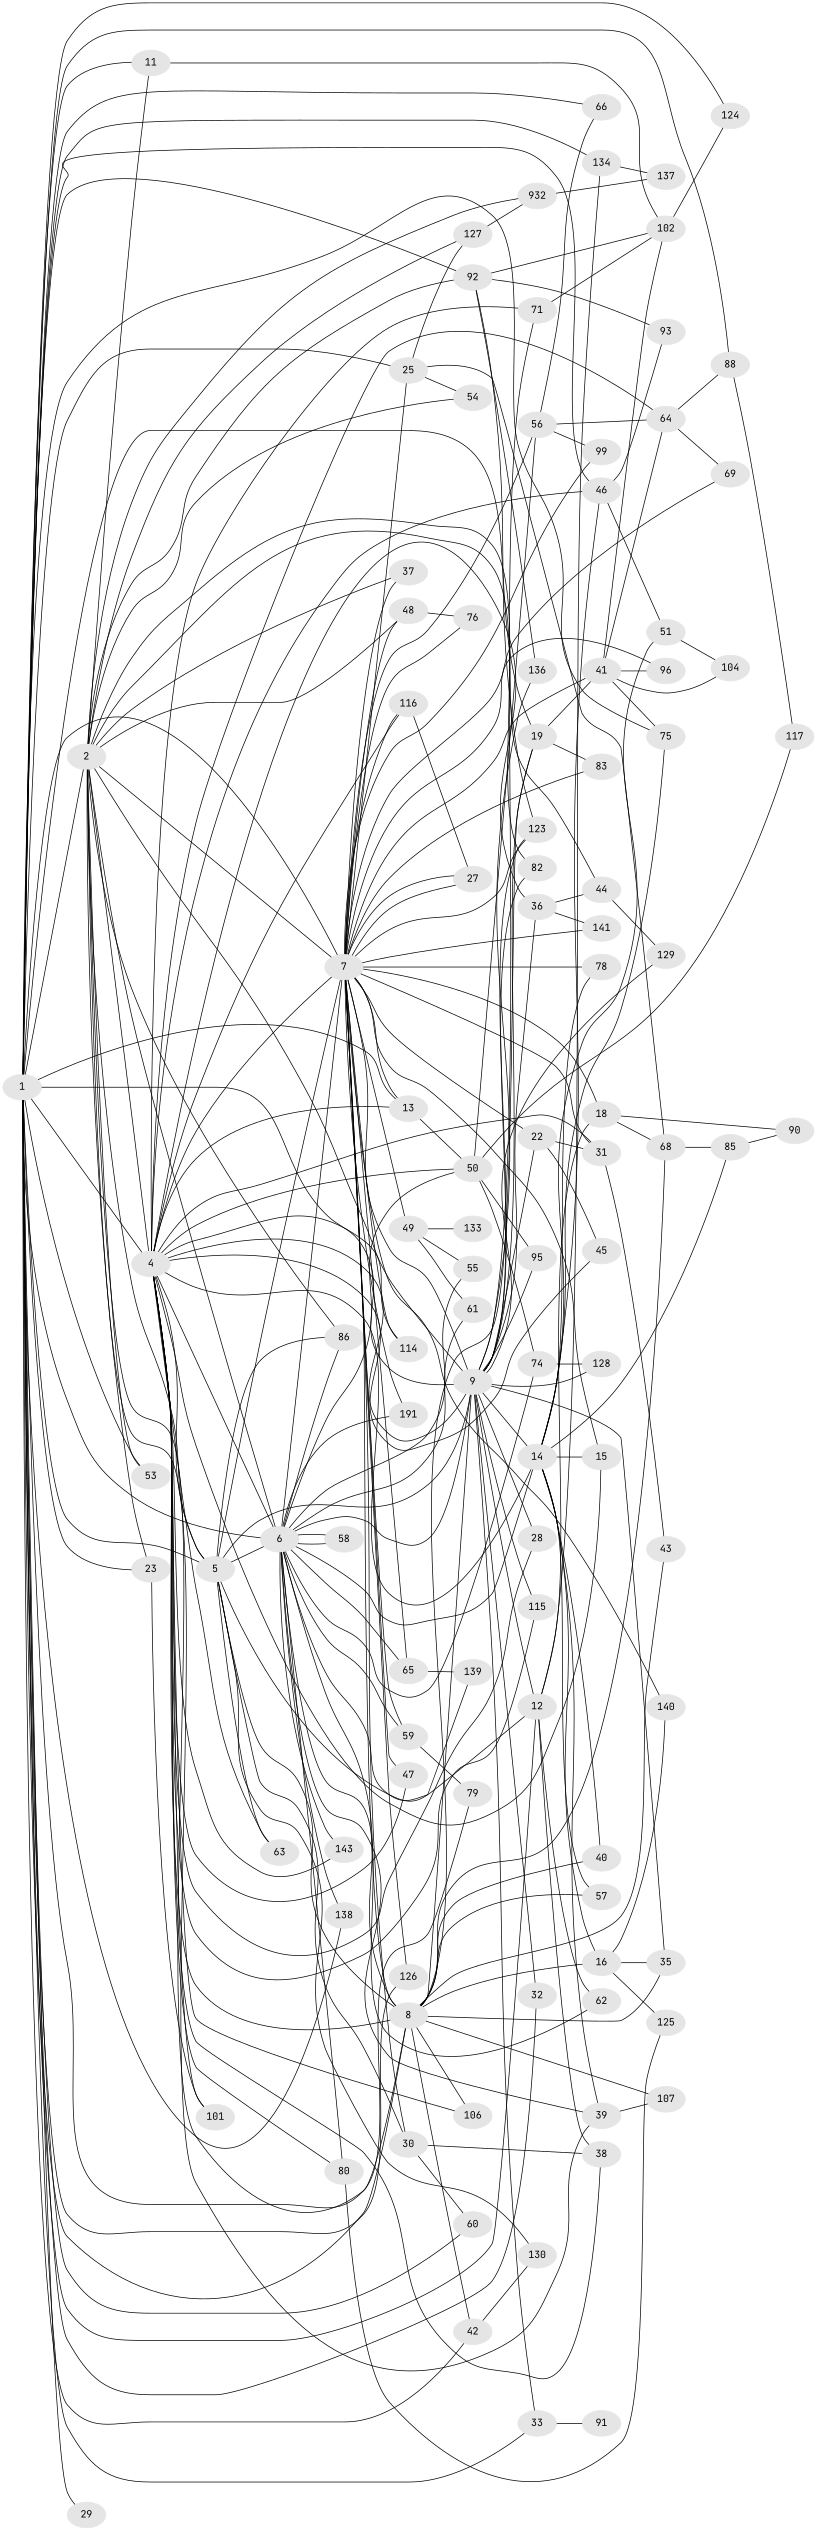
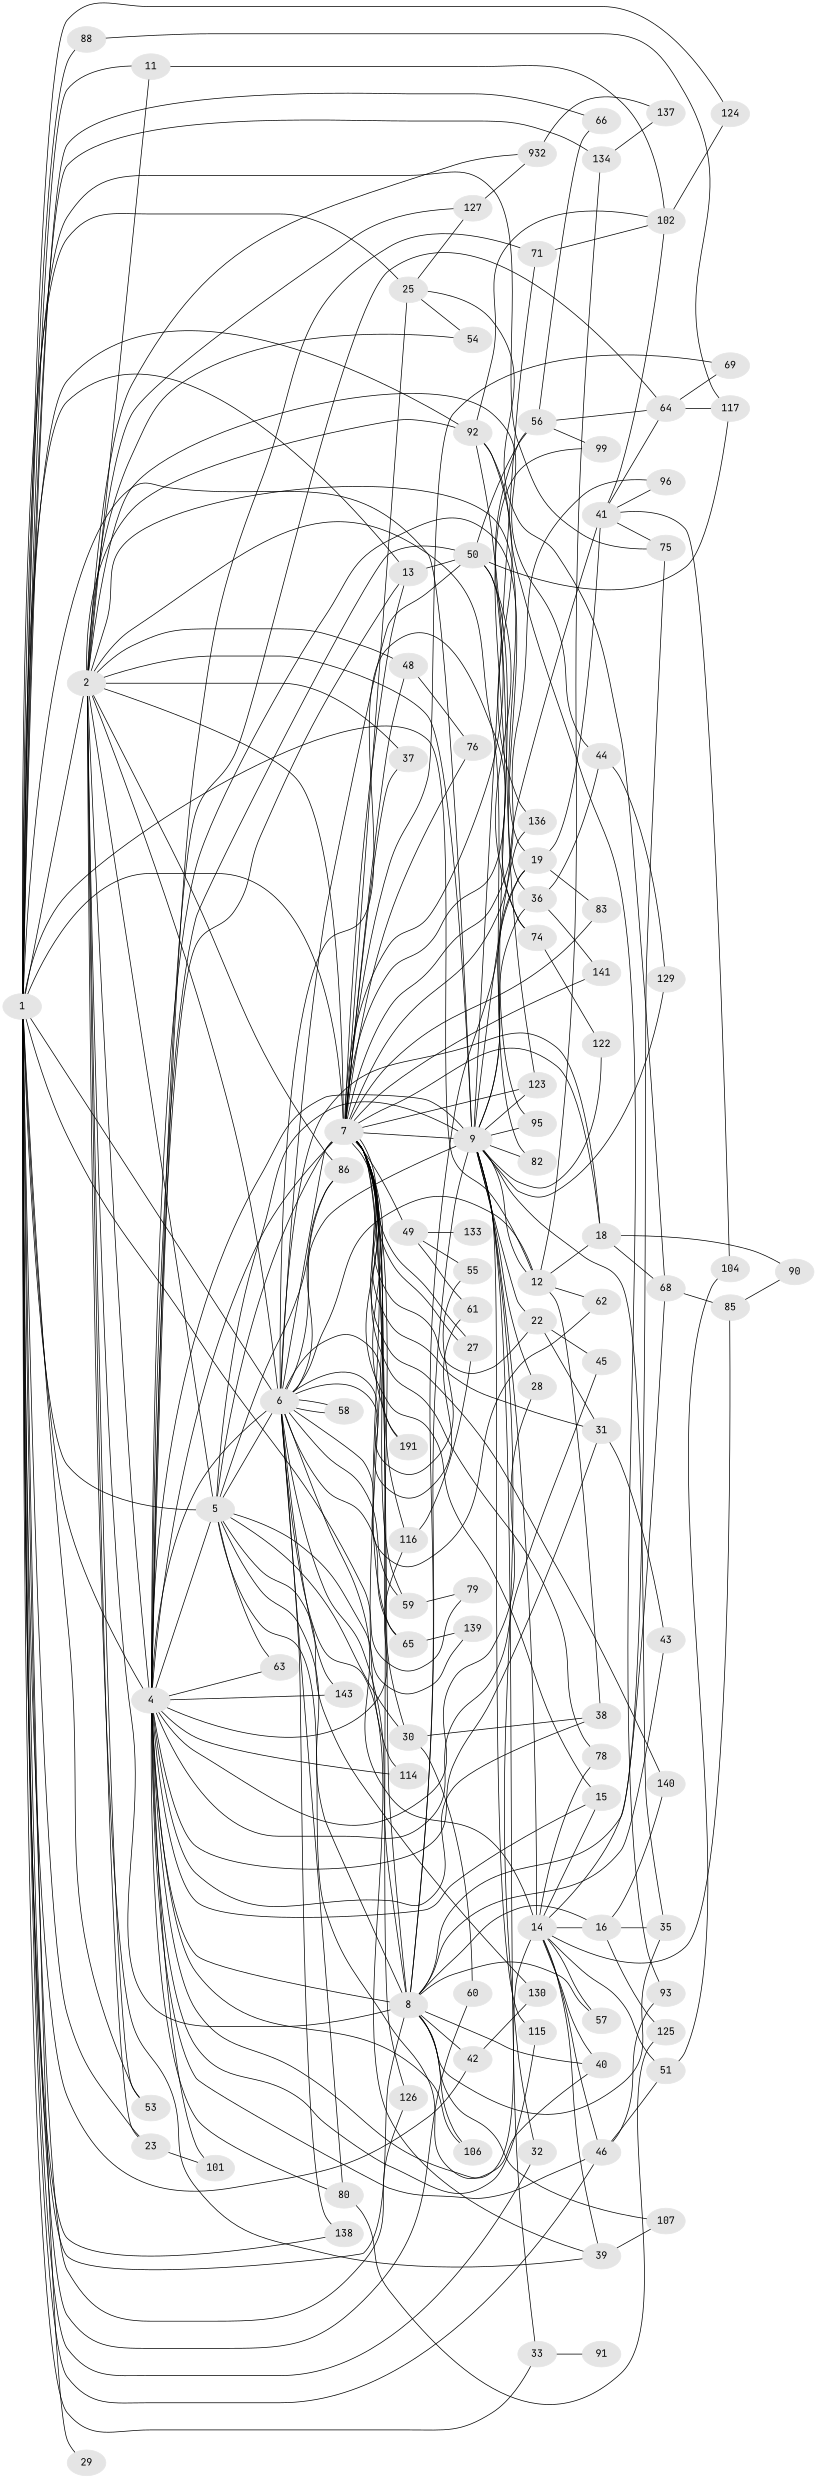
  graph {
    fontname="JetBrains Mono"
    rankdir=LR
    node [color=gray90 fontname="JetBrains Mono" style=filled]
    edge [fontname="JetBrains Mono"]
    1 [super="+3"]
    2 [super="+26"]
    4 [super="+17"]
    5 [super="+66"]
    6 [super="+105"]
    7 [super="+10"]
    8 [super="+89"]
    9 [super="+87"]
    11 [super="+21"]
    12 [super="+135"]
    13 [super="+97"]
    23
    25 [super="+52"]
    29
    32
    33 [super="+84"]
    42
    46 [super="+108"]
    53
    60
    n21 [label=66]
    75 [super="+122"]
    79
    88 [super="+98"]
    92 [super="+119"]
    124
    126
    134
    138
    19
    37
    39 [super="+118"]
    44 [super="+100"]
    48
    54
    82
    86 [super="+113"]
    127
    n39 [label=932]
    14 [super="+20"]
    15 [super="+24"]
    28
    31 [super="+110"]
    36 [super="+73"]
    38
    45
-   47
    50 [super="+81"]
    63
    64 [super="+72"]
    71
    80
    101
    106
    114
    115
    116
    143
    30 [super="+120"]
    40 [super="+121"]
    130
    139
    18 [super="+70"]
    55
    58
    59
    61
    62
    65
    74
    n71 [label=191]
    22
    27
    41
    49
    56
    69
    76
    78
    83
    96
    99
    123 [super="+142"]
    140
    141
    16 [super="+77"]
    35
    43
    57
    68 [super="+131"]
    107
    95
-   128
+   128 [label=122]
    129
    136
    102 [super="+103"]
    91
    51
    93
    117
    137
    85
    125
    90
    104
    133
    1 -- 2 [weight=2]
    1 -- 4 [weight=2]
    1 -- 5 [weight=2]
    1 -- 6 [weight=2]
    1 -- 7 [weight=4]
    1 -- 8 [weight=2]
    1 -- 9 [weight=2]
    1 -- 11
    1 -- 12
    1 -- 13
    1 -- 23
    1 -- 25
    1 -- 29
    1 -- 32
    1 -- 33
    1 -- 42
    1 -- 46
    1 -- 53
    1 -- 60
    1 -- n21
    1 -- 75
    1 -- 79
    1 -- 88 [weight=2]
    1 -- 92
    1 -- 124
    1 -- 126
    1 -- 134
    1 -- 138
    2 -- 4
    2 -- 5
    2 -- 6
    2 -- 7 [weight=2]
    2 -- 8
    2 -- 9
    2 -- 11 [weight=2]
    2 -- 23
    2 -- 53
    2 -- 92
-   1 -- 19 [weight=2]
+   2 -- 19 [weight=2]
    2 -- 37
    2 -- 39
    2 -- 44
    2 -- 48
    2 -- 54
    2 -- 82
    2 -- 86
    2 -- 127
    2 -- n39
    4 -- 5
    4 -- 6
    4 -- 7 [weight=2]
    4 -- 8
    4 -- 9
    4 -- 13
    4 -- 46
    4 -- 14
    4 -- 15
    4 -- 28
    4 -- 31
    4 -- 36
    4 -- 38
    4 -- 45
-   4 -- 47
    4 -- 50
    4 -- 63
    4 -- 64
    4 -- 71
    4 -- 80
    4 -- 101
    4 -- 106
    4 -- 114
    4 -- 115
    4 -- 116
    4 -- 143
    5 -- 6
    5 -- 7 [weight=3]
    5 -- 8
    5 -- 9 [weight=2]
    5 -- 86
    5 -- 63
    5 -- 30
+   5 -- 40
    5 -- 130
    5 -- 139
    6 -- 7 [weight=2]
    6 -- 8
    6 -- 9
    6 -- 12
    6 -- 138
    6 -- 39
    6 -- 86
    6 -- 14 [weight=2]
    6 -- 50
    6 -- 80
    6 -- 143
+   6 -- 18
    6 -- 55
    6 -- 58
    6 -- 58
    6 -- 59
    6 -- 61
    6 -- 62
    6 -- 65
    6 -- 74
    6 -- n71
    7 -- 8 [weight=2]
    7 -- 9 [weight=2]
    7 -- 13
    7 -- 25 [weight=2]
    7 -- 126
    7 -- 37
    7 -- 48
    7 -- 15
    7 -- 31
-   7 -- 47
    7 -- 114
    7 -- 116
    7 -- 30
    7 -- 18
    7 -- 59
    7 -- 65
    7 -- n71
    7 -- 22
    7 -- 27
    7 -- 27
    7 -- 41
    7 -- 49
    7 -- 56
    7 -- 69
    7 -- 76
    7 -- 78
    7 -- 83
    7 -- 96
    7 -- 99
    7 -- 123
    7 -- 140
    7 -- 141
    8 -- 9
    8 -- 42
    8 -- 19
    8 -- 106
    8 -- 40
    8 -- 16
    8 -- 35
    8 -- 43
    8 -- 57
    8 -- 68
    8 -- 107
    9 -- 12
    9 -- 32
    9 -- 33 [weight=2]
    9 -- 19
    9 -- 82
    9 -- 14
    9 -- 28
    9 -- 36 [weight=2]
    9 -- 71
    9 -- 115
    9 -- 22
    9 -- 123
    9 -- 35
    9 -- 95
    9 -- 128
    9 -- 129
    9 -- 136
    11 -- 102
    12 -- 134
    12 -- 38
    12 -- 18
    12 -- 62
    13 -- 50
    23 -- 101
    25 -- 54
    25 -- 127
    25 -- 68
    33 -- 91
    42 -- 130
    46 -- 51
    46 -- 93
    88 -- 117
    92 -- 123
    92 -- 136
    92 -- 102
    92 -- 93
    134 -- 137
    19 -- 41
    19 -- 83
    39 -- 107
    44 -- 129
    48 -- 76
    127 -- n39
    n39 -- 137
    14 -- 46
    14 -- 75
    14 -- 39
    14 -- 15
    14 -- 40
    14 -- 78
    14 -- 16
    14 -- 57
    14 -- 51
    14 -- 85
    31 -- 43
    36 -- 44 [weight=2]
    36 -- 141
    50 -- 74
    50 -- 56
    50 -- 95
    50 -- 117
-   64 -- 88
+   64 -- 117
    64 -- 69
    71 -- 102
    80 -- 125
    116 -- 27
    30 -- 60
    30 -- 38
    18 -- 68
    18 -- 90
    59 -- 79
    65 -- 139
    74 -- 128
    22 -- 31
    22 -- 45
    41 -- 75
    41 -- 64
    41 -- 96
    41 -- 102
    41 -- 104
    49 -- 55
    49 -- 61
    49 -- 133
    56 -- n21
    56 -- 64
    56 -- 99
    16 -- 140
    16 -- 35
    16 -- 125
    68 -- 85
    102 -- 124
    51 -- 104
    85 -- 90
  }
